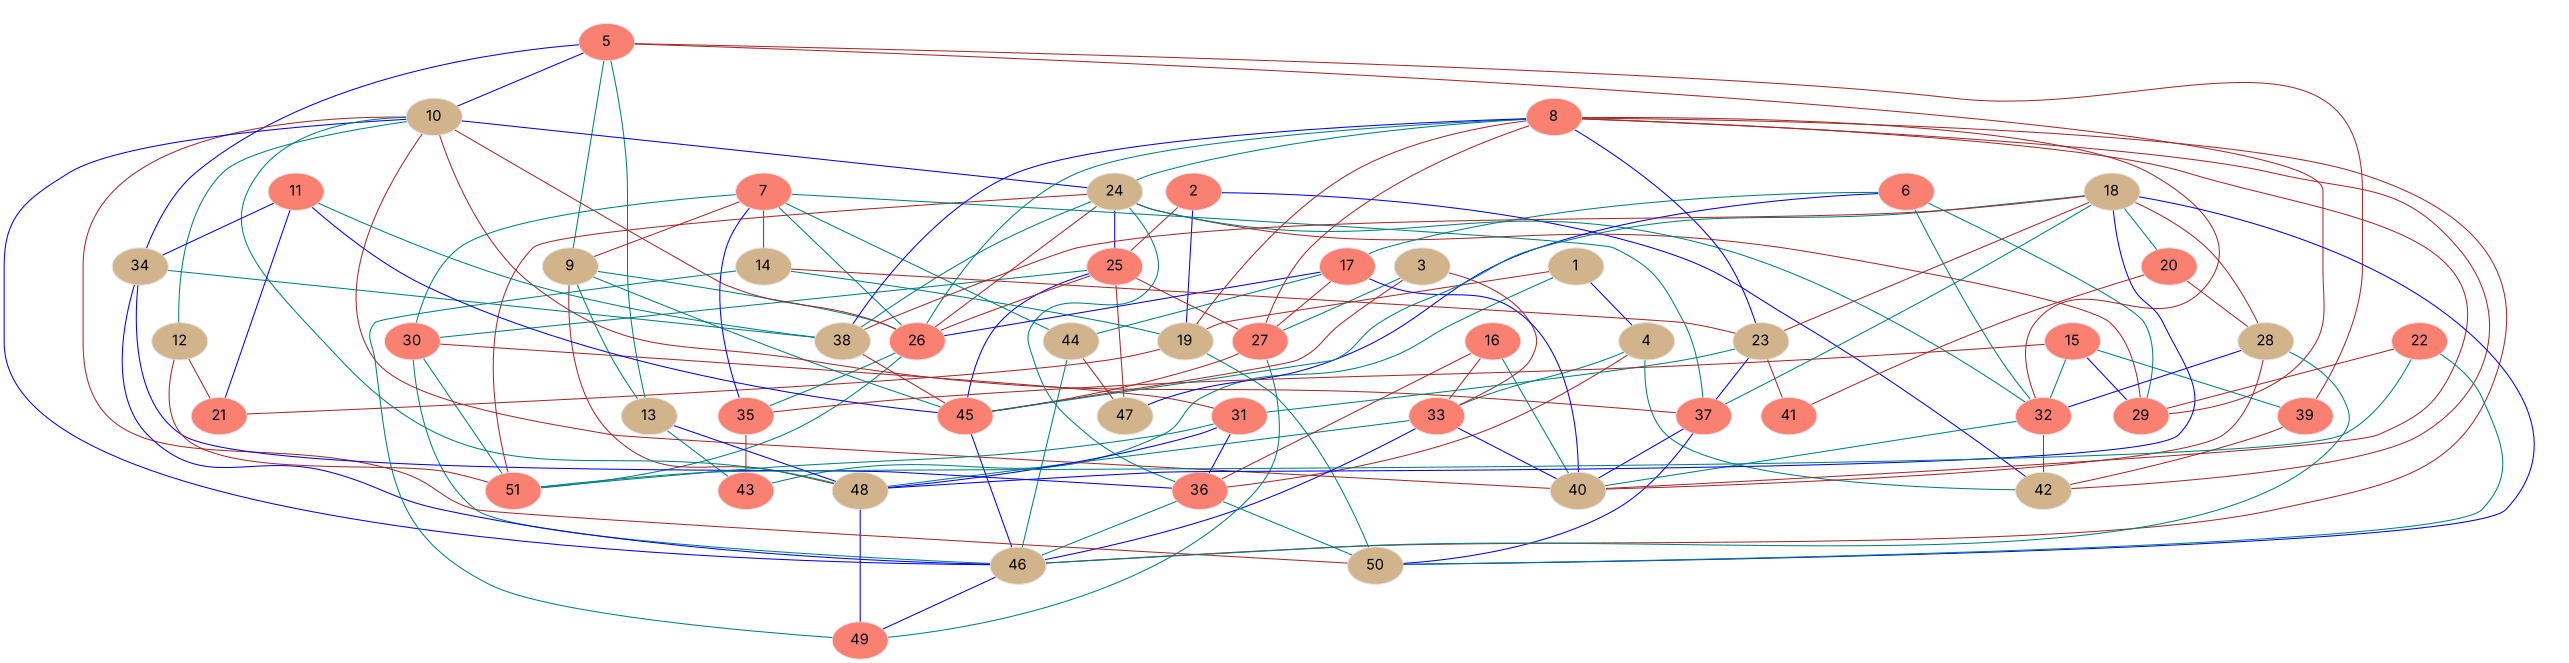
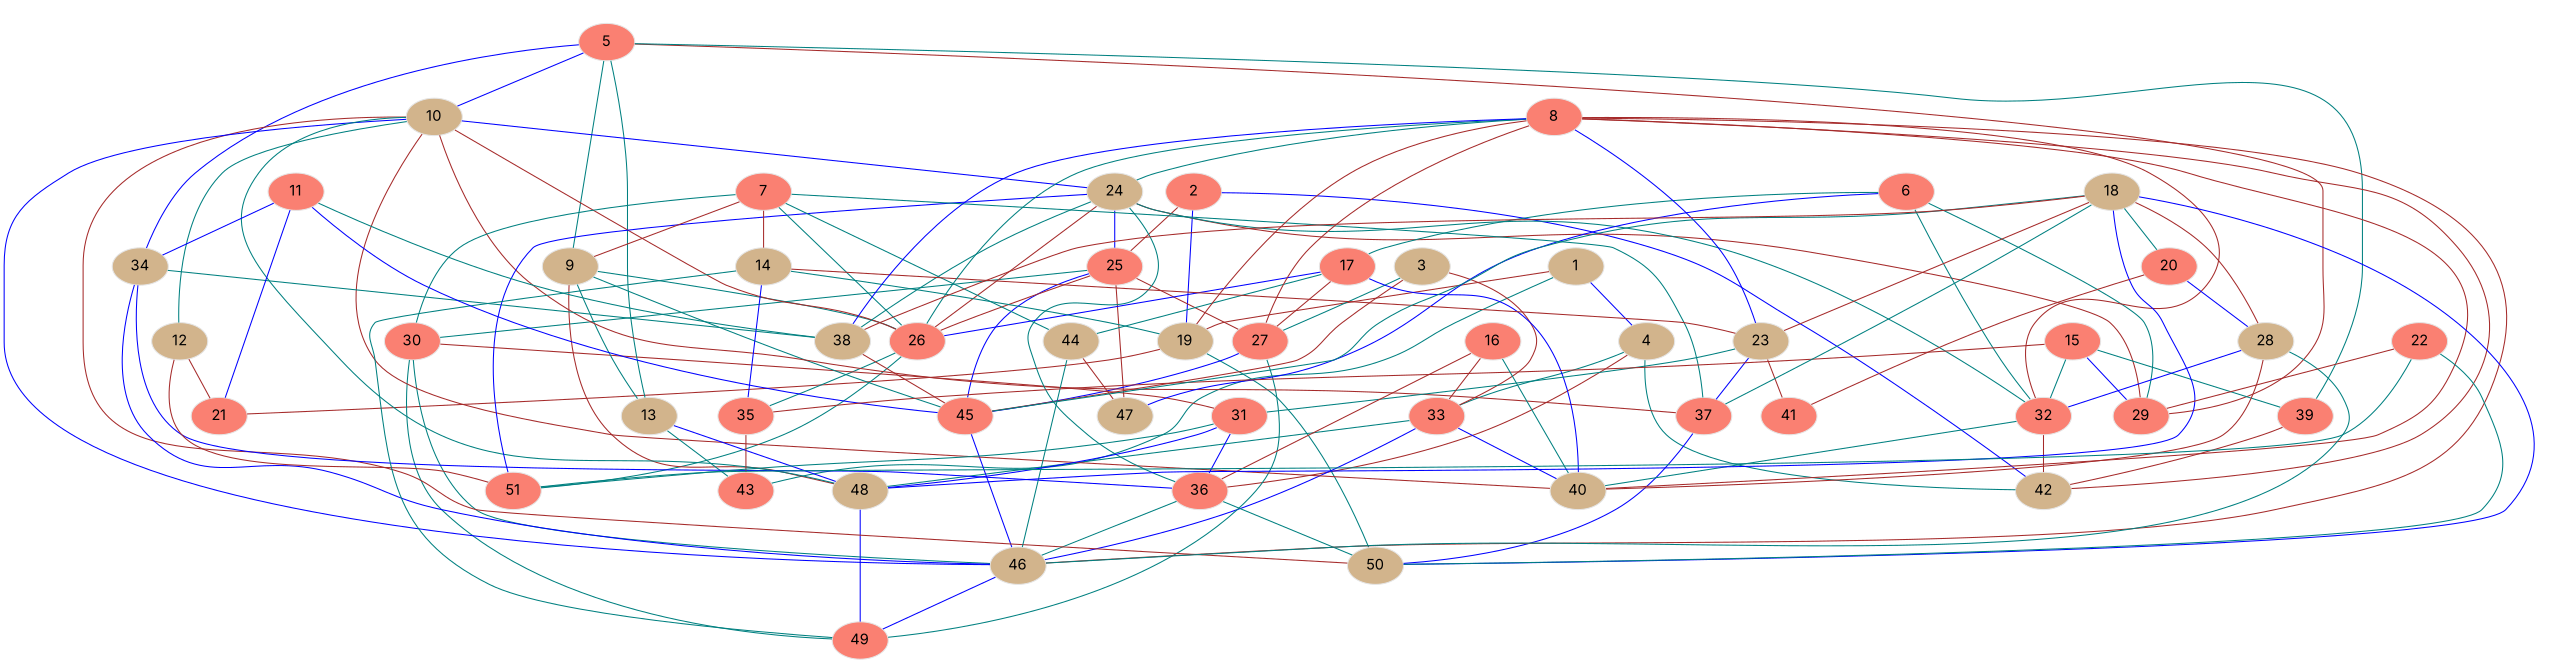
  graph {
    fontname=Inter
    node [color=gray90 fillcolor=salmon fontname=Inter style=filled]
    edge [color=teal fontname=Inter weight=1.0]
    1 [fillcolor=tan]
    4 [fillcolor=tan]
    19 [fillcolor=tan]
    43
    42 [fillcolor=tan]
    33
    36
    50 [fillcolor=tan]
    21
    2
    25
    27
    45
    47 [fillcolor=tan]
    26
    30
    3 [fillcolor=tan]
    49
    40 [fillcolor=tan]
    46 [fillcolor=tan]
    48 [fillcolor=tan]
    9 [fillcolor=tan]
    5
    10 [fillcolor=tan]
    13 [fillcolor=tan]
    29
    34 [fillcolor=tan]
    39
    37
    24 [fillcolor=tan]
    12 [fillcolor=tan]
    38 [fillcolor=tan]
    6
    17
    32
    44 [fillcolor=tan]
    7
    14 [fillcolor=tan]
    35
    23 [fillcolor=tan]
    51
    31
    8
    41
    11
    15
    16
    18 [fillcolor=tan]
    20
    28 [fillcolor=tan]
    22
    1 -- 4 [color=blue]
    1 -- 19 [color=brown]
    1 -- 43
    4 -- 42
    4 -- 33
    4 -- 36 [color=brown weight=2.0]
    19 -- 50 [weight=2.0]
    19 -- 21 [color=brown]
    33 -- 40 [color=blue]
    33 -- 46 [color=blue]
    33 -- 48
    36 -- 50
    36 -- 46
    2 -- 19 [color=blue]
    2 -- 42 [color=blue]
    2 -- 25 [color=brown]
    25 -- 27 [color=brown]
    25 -- 45 [color=blue weight=2.0]
    25 -- 47 [color=brown]
    25 -- 26 [color=brown]
    25 -- 30
-   27 -- 45 [color=brown]
+   27 -- 45 [color=blue]
    27 -- 49
    45 -- 46 [color=blue]
    26 -- 35 [weight=2.0]
    26 -- 51
-   30 -- 51
+   30 -- 49
    30 -- 46
    30 -- 31 [color=brown]
    3 -- 33 [color=brown weight=2.0]
    3 -- 27 [weight=2.0]
    3 -- 45 [color=brown]
    46 -- 49 [color=blue]
    48 -- 49 [color=blue]
    9 -- 45
    9 -- 26
    9 -- 48 [color=brown]
    9 -- 13
    5 -- 9
    5 -- 10 [color=blue]
    5 -- 13
    5 -- 29 [color=brown]
    5 -- 34 [color=blue]
-   5 -- 39 [color=brown]
+   5 -- 39
    10 -- 50 [color=brown]
    10 -- 26 [color=brown weight=2.0]
    10 -- 40 [color=brown]
    10 -- 46 [color=blue]
    10 -- 48
    10 -- 37 [color=brown]
    10 -- 24 [color=blue]
    10 -- 12
    13 -- 43
    13 -- 48 [color=blue]
    34 -- 36 [color=blue]
    34 -- 46 [color=blue]
    34 -- 38
    39 -- 42 [color=brown]
    37 -- 50 [color=blue]
-   37 -- 40 [color=blue]
    24 -- 36
    24 -- 25 [color=blue]
    24 -- 26 [color=brown]
    24 -- 29 [color=brown]
    24 -- 38
    24 -- 32
-   24 -- 51 [color=brown]
+   24 -- 51 [color=blue]
    12 -- 21 [color=brown]
    12 -- 51 [color=brown weight=2.0]
    38 -- 45 [color=brown]
    6 -- 47 [color=blue]
    6 -- 29
    6 -- 17
    6 -- 32
    17 -- 27 [color=brown weight=2.0]
    17 -- 26 [color=blue]
    17 -- 40 [color=blue]
    17 -- 44
    32 -- 42 [color=brown]
    32 -- 40
    44 -- 47 [color=brown]
    44 -- 46
    7 -- 26
    7 -- 30
    7 -- 9 [color=brown]
    7 -- 37
    7 -- 44
    7 -- 14 [color=brown]
-   7 -- 35 [color=blue weight=2.0]
+   14 -- 35 [color=blue weight=2.0]
    14 -- 19
    14 -- 49
    14 -- 23 [color=brown]
    35 -- 43 [color=brown]
    23 -- 37 [color=blue]
    23 -- 31
    23 -- 41 [color=brown]
    31 -- 36 [color=blue]
    31 -- 48 [color=blue]
    31 -- 51
    8 -- 19 [color=brown]
    8 -- 42 [color=brown]
    8 -- 27 [color=brown]
    8 -- 26
    8 -- 40 [color=brown]
    8 -- 46 [color=brown]
    8 -- 24
    8 -- 38 [color=blue]
    8 -- 32 [color=brown]
    8 -- 23 [color=blue]
    11 -- 21 [color=blue]
    11 -- 45 [color=blue]
    11 -- 34 [color=blue]
    11 -- 38
    15 -- 29 [color=blue weight=2.0]
    15 -- 39
    15 -- 32 [weight=2.0]
    15 -- 35 [color=brown]
    16 -- 33 [color=brown]
    16 -- 36 [color=brown]
    16 -- 40
    18 -- 50 [color=blue]
    18 -- 45
    18 -- 48 [color=blue]
    18 -- 37
    18 -- 38 [color=brown]
    18 -- 23 [color=brown]
    18 -- 20
    18 -- 28 [color=brown weight=2.0]
    20 -- 41 [color=brown]
-   20 -- 28 [color=brown]
+   20 -- 28 [color=blue]
    28 -- 40 [color=brown]
    28 -- 46
    28 -- 32 [color=blue weight=2.0]
    22 -- 50
    22 -- 29 [color=brown]
    22 -- 51
  }
